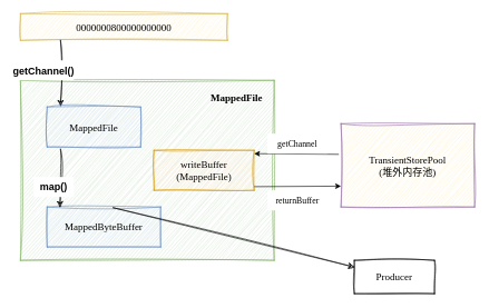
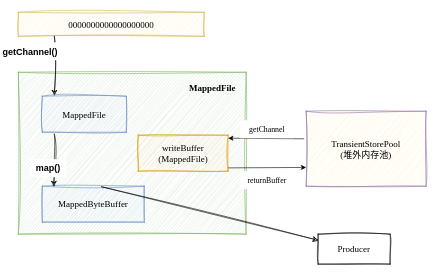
  <mxCell id="0" />
  <mxCell id="1" parent="0" />
- <mxCell id="2" value="0000000800000000000" style="rounded=0;whiteSpace=wrap;html=1;fontSize=15;fontFamily=Lucida Console;sketch=1;curveFitting=1;jiggle=2;fillColor=#fff2cc;strokeColor=#d6b656;" vertex="1" parent="1"><mxGeometry x="30" y="20" width="310" height="40" as="geometry" /></mxCell>
+ <mxCell id="2" value="0000000000000000000" style="rounded=0;whiteSpace=wrap;html=1;fontSize=15;fontFamily=Lucida Console;sketch=1;curveFitting=1;jiggle=2;fillColor=#fff2cc;strokeColor=#d6b656;" vertex="1" parent="1"><mxGeometry x="30" y="20" width="310" height="40" as="geometry" /></mxCell>
  <mxCell id="3" value="" style="rounded=0;whiteSpace=wrap;html=1;sketch=1;curveFitting=1;jiggle=2;fontSize=15;fontFamily=Lucida Console;fillColor=#d5e8d4;strokeColor=#82b366;" vertex="1" parent="1"><mxGeometry x="30" y="120" width="380" height="270" as="geometry" /></mxCell>
  <mxCell id="4" value="MappedByteBuffer" style="rounded=0;whiteSpace=wrap;html=1;sketch=1;curveFitting=1;jiggle=2;fontSize=15;fontFamily=Lucida Console;fillColor=#dae8fc;strokeColor=#6c8ebf;" vertex="1" parent="1"><mxGeometry x="70" y="310" width="170" height="60" as="geometry" /></mxCell>
  <mxCell id="5" value="writeBuffer&lt;br style=&quot;font-size: 15px;&quot;&gt;(MappedFile)" style="rounded=0;whiteSpace=wrap;html=1;sketch=1;curveFitting=1;jiggle=2;fontSize=15;fontFamily=Lucida Console;fillColor=#ffe6cc;strokeColor=#d79b00;" vertex="1" parent="1"><mxGeometry x="230" y="225" width="150" height="60" as="geometry" /></mxCell>
  <mxCell id="6" value="TransientStorePool&lt;br&gt;(堆外内存池)" style="rounded=0;whiteSpace=wrap;html=1;sketch=1;curveFitting=1;jiggle=2;fontSize=15;fontFamily=Lucida Console;fillColor=#fff2cc;strokeColor=#9673a6;" vertex="1" parent="1"><mxGeometry x="510" y="185" width="200" height="125" as="geometry" /></mxCell>
  <mxCell id="7" value="Producer" style="rounded=0;whiteSpace=wrap;html=1;sketch=1;curveFitting=1;jiggle=2;fontSize=15;fontFamily=Lucida Console;" vertex="1" parent="1"><mxGeometry x="530" y="390" width="120" height="50" as="geometry" /></mxCell>
  <mxCell id="8" value="MappedFile" style="text;html=1;strokeColor=none;fillColor=none;align=center;verticalAlign=middle;whiteSpace=wrap;rounded=0;sketch=1;curveFitting=1;jiggle=2;fontSize=15;fontFamily=Lucida Console;fontStyle=1" vertex="1" parent="1"><mxGeometry x="294" y="130" width="120" height="30" as="geometry" /></mxCell>
  <mxCell id="9" value="" style="endArrow=classic;html=1;rounded=0;entryX=0.144;entryY=-0.02;entryDx=0;entryDy=0;entryPerimeter=0;sketch=1;curveFitting=1;jiggle=2;fontSize=15;fontFamily=Lucida Console;" edge="1" parent="1" target="18"><mxGeometry width="50" height="50" relative="1" as="geometry"><mxPoint x="90" y="60" as="sourcePoint" /><mxPoint x="90" y="120" as="targetPoint" /></mxGeometry></mxCell>
  <mxCell id="10" value="" style="endArrow=classic;html=1;rounded=0;entryX=0.113;entryY=0.007;entryDx=0;entryDy=0;entryPerimeter=0;sketch=1;curveFitting=1;jiggle=2;fontSize=15;fontFamily=Lucida Console;exitX=0.143;exitY=1.053;exitDx=0;exitDy=0;exitPerimeter=0;" edge="1" parent="1" source="18" target="4"><mxGeometry width="50" height="50" relative="1" as="geometry"><mxPoint x="90" y="200" as="sourcePoint" /><mxPoint x="90" y="260" as="targetPoint" /></mxGeometry></mxCell>
  <mxCell id="11" value="" style="endArrow=classic;html=1;rounded=0;sketch=1;curveFitting=1;jiggle=2;fontSize=15;fontFamily=Lucida Console;exitX=0.581;exitY=0.017;exitDx=0;exitDy=0;exitPerimeter=0;" edge="1" parent="1" source="4" target="7"><mxGeometry width="50" height="50" relative="1" as="geometry"><mxPoint x="130" y="310" as="sourcePoint" /><mxPoint x="130" y="60" as="targetPoint" /></mxGeometry></mxCell>
- <mxCell id="12" value="getChannel()" style="text;html=1;strokeColor=none;fillColor=default;align=center;verticalAlign=middle;whiteSpace=wrap;rounded=0;fontSize=15;fontStyle=1" vertex="1" parent="1"><mxGeometry x="20" y="90" width="90" height="30" as="geometry" /></mxCell>
+ <mxCell id="12" value="getChannel()" style="text;html=1;strokeColor=none;fillColor=default;align=center;verticalAlign=middle;whiteSpace=wrap;rounded=0;fontSize=15;fontStyle=1" vertex="1" parent="1"><mxGeometry x="5" y="70" width="90" height="30" as="geometry" /></mxCell>
  <mxCell id="13" value="map()" style="text;html=1;strokeColor=none;fillColor=default;align=center;verticalAlign=middle;whiteSpace=wrap;rounded=0;fontSize=15;fontStyle=1" vertex="1" parent="1"><mxGeometry x="50" y="265" width="60" height="30" as="geometry" /></mxCell>
  <mxCell id="14" value="" style="endArrow=classic;html=1;rounded=0;entryX=0;entryY=0.75;entryDx=0;entryDy=0;" edge="1" parent="1" target="6"><mxGeometry width="50" height="50" relative="1" as="geometry"><mxPoint x="380" y="279.5" as="sourcePoint" /><mxPoint x="460" y="279.5" as="targetPoint" /></mxGeometry></mxCell>
  <mxCell id="15" value="" style="endArrow=classic;html=1;rounded=0;exitX=-0.016;exitY=0.368;exitDx=0;exitDy=0;exitPerimeter=0;" edge="1" parent="1" source="6"><mxGeometry width="50" height="50" relative="1" as="geometry"><mxPoint x="470" y="230" as="sourcePoint" /><mxPoint x="380" y="230" as="targetPoint" /></mxGeometry></mxCell>
  <mxCell id="16" value="returnBuffer" style="text;html=1;strokeColor=none;fillColor=default;align=center;verticalAlign=middle;whiteSpace=wrap;rounded=0;fontSize=13;fontFamily=Lucida Console;" vertex="1" parent="1"><mxGeometry x="400" y="285" width="90" height="30" as="geometry" /></mxCell>
  <mxCell id="17" value="getChannel" style="text;html=1;strokeColor=none;fillColor=default;align=center;verticalAlign=middle;whiteSpace=wrap;rounded=0;fontSize=13;fontFamily=Lucida Console;" vertex="1" parent="1"><mxGeometry x="400" y="200" width="90" height="30" as="geometry" /></mxCell>
  <mxCell id="18" value="MappedFile" style="rounded=0;whiteSpace=wrap;html=1;sketch=1;curveFitting=1;jiggle=2;fontSize=15;fontFamily=Lucida Console;fillColor=#dae8fc;strokeColor=#6c8ebf;" vertex="1" parent="1"><mxGeometry x="70" y="160" width="140" height="60" as="geometry" /></mxCell>
